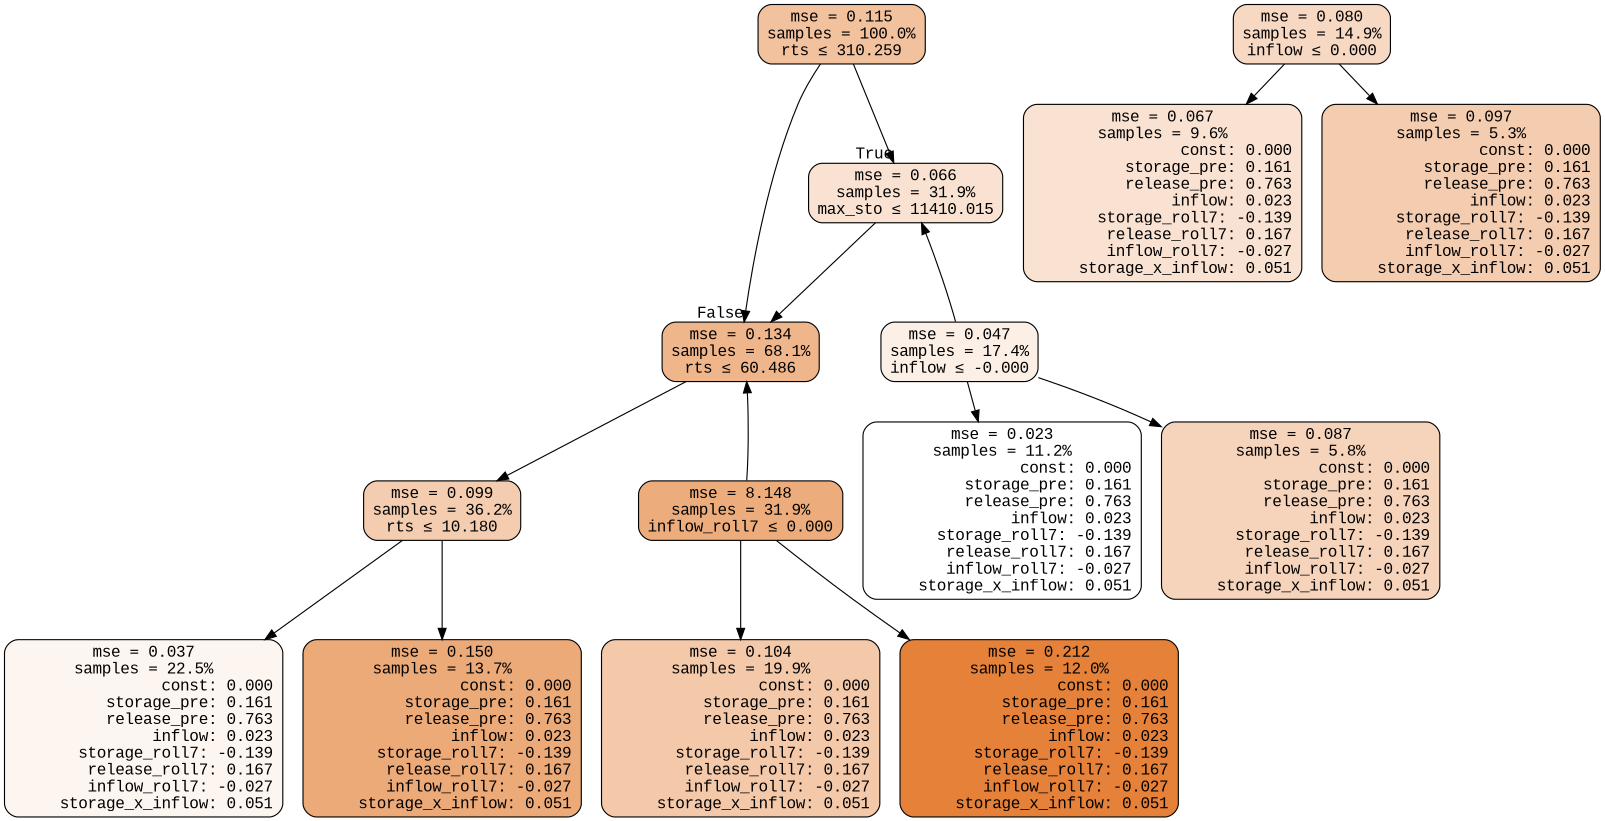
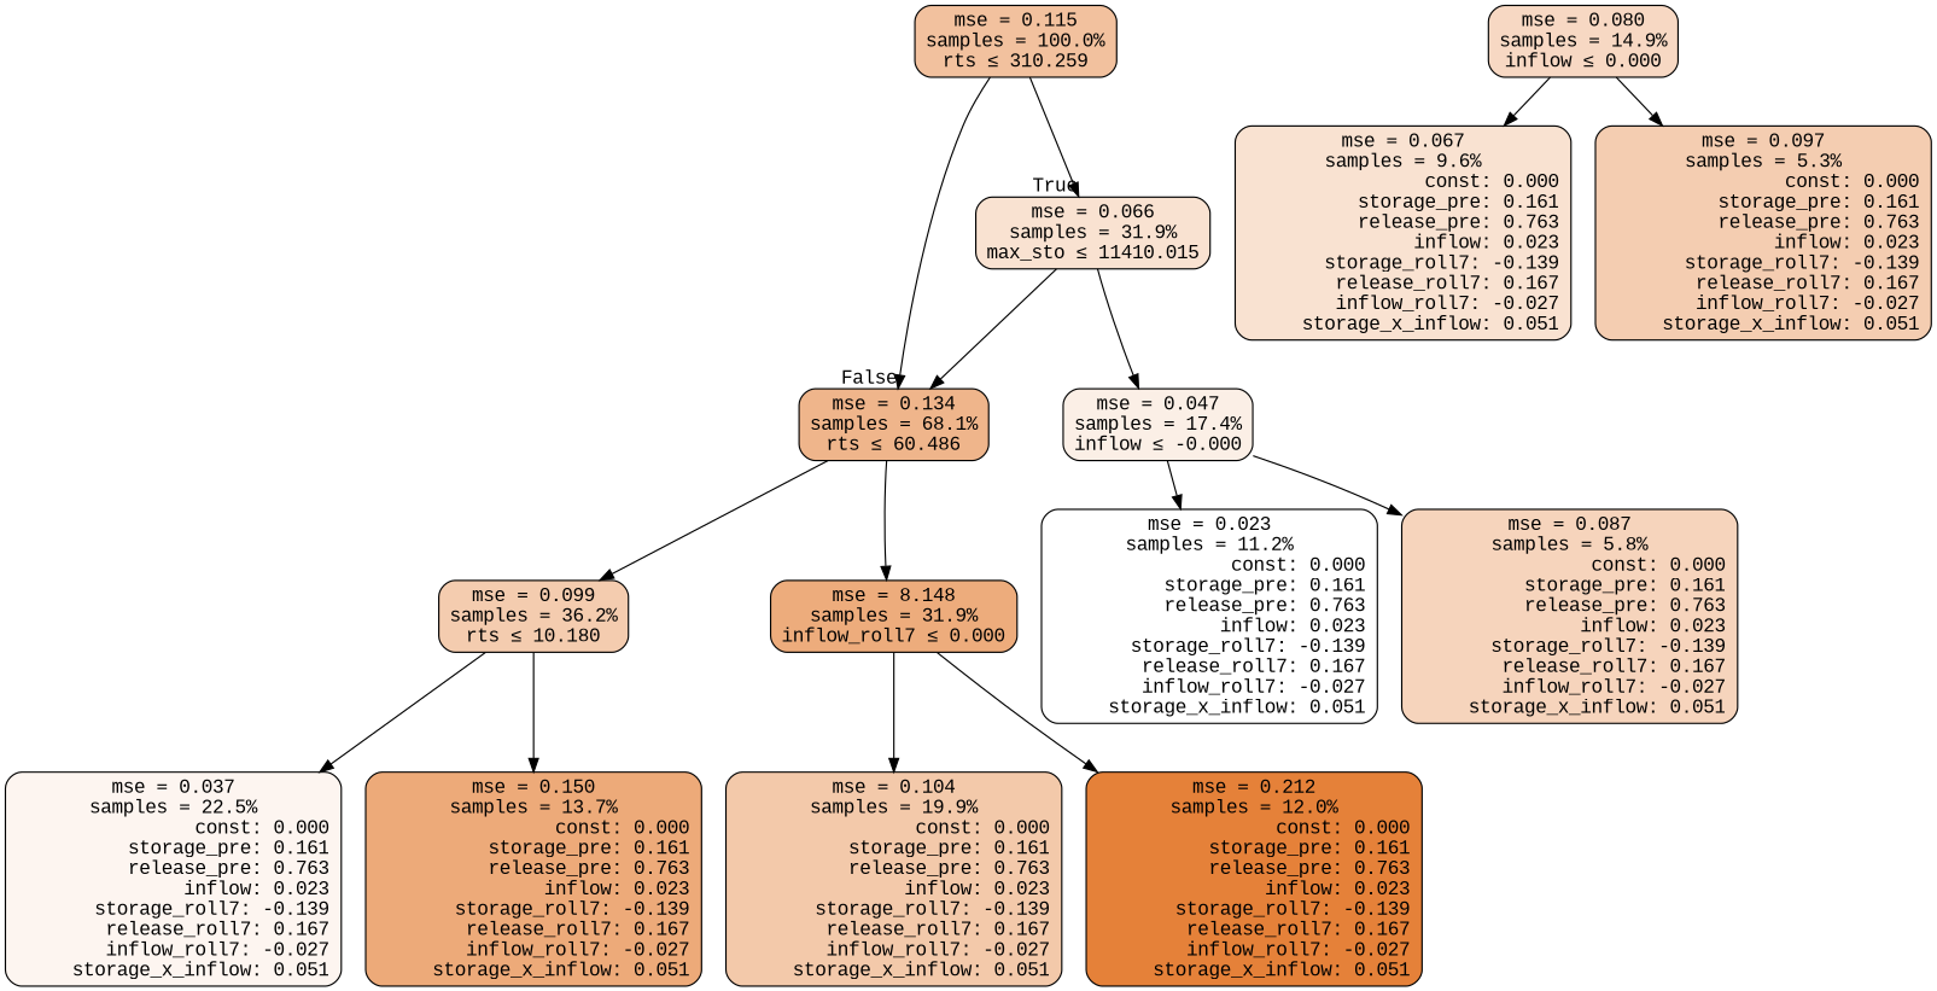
  digraph {
    fontname="Liberation Mono"
    node [color=black fillcolor="#f9e2d1" fontname="Liberation Mono" shape=rectangle style="filled, rounded"]
    edge [fontname="Liberation Mono"]
    n1 [fillcolor="#f2c19e" label="mse = 0.115\nsamples = 100.0%\nrts &le; 310.259"]
    n2 [fillcolor="#efb58b" label="mse = 0.134\nsamples = 68.1%\nrts &le; 60.486"]
    n3 [label="mse = 0.066\nsamples = 31.9%\nmax_sto &le; 11410.015"]
    n4 [fillcolor="#f4ccaf" label="mse = 0.099\nsamples = 36.2%\nrts &le; 10.180"]
    n5 [fillcolor="#edac7c" label="mse = 8.148\nsamples = 31.9%\ninflow_roll7 &le; 0.000"]
    n6 [fillcolor="#fbefe6" label="mse = 0.047\nsamples = 17.4%\ninflow &le; -0.000"]
    n7 [fillcolor="#fdf5f0" label="mse = 0.037\nsamples = 22.5%\n                const: 0.000\n          storage_pre: 0.161\n          release_pre: 0.763\n               inflow: 0.023\n       storage_roll7: -0.139\n        release_roll7: 0.167\n        inflow_roll7: -0.027\n     storage_x_inflow: 0.051"]
    n8 [fillcolor="#edaa79" label="mse = 0.150\nsamples = 13.7%\n                const: 0.000\n          storage_pre: 0.161\n          release_pre: 0.763\n               inflow: 0.023\n       storage_roll7: -0.139\n        release_roll7: 0.167\n        inflow_roll7: -0.027\n     storage_x_inflow: 0.051"]
    n9 [fillcolor="#f3c9aa" label="mse = 0.104\nsamples = 19.9%\n                const: 0.000\n          storage_pre: 0.161\n          release_pre: 0.763\n               inflow: 0.023\n       storage_roll7: -0.139\n        release_roll7: 0.167\n        inflow_roll7: -0.027\n     storage_x_inflow: 0.051"]
    n10 [fillcolor="#e58139" label="mse = 0.212\nsamples = 12.0%\n                const: 0.000\n          storage_pre: 0.161\n          release_pre: 0.763\n               inflow: 0.023\n       storage_roll7: -0.139\n        release_roll7: 0.167\n        inflow_roll7: -0.027\n     storage_x_inflow: 0.051"]
    n11 [fillcolor="#ffffff" label="mse = 0.023\nsamples = 11.2%\n                const: 0.000\n          storage_pre: 0.161\n          release_pre: 0.763\n               inflow: 0.023\n       storage_roll7: -0.139\n        release_roll7: 0.167\n        inflow_roll7: -0.027\n     storage_x_inflow: 0.051"]
    n12 [fillcolor="#f6d4bc" label="mse = 0.087\nsamples = 5.8%\n                const: 0.000\n          storage_pre: 0.161\n          release_pre: 0.763\n               inflow: 0.023\n       storage_roll7: -0.139\n        release_roll7: 0.167\n        inflow_roll7: -0.027\n     storage_x_inflow: 0.051"]
    n13 [fillcolor="#f7d8c3" label="mse = 0.080\nsamples = 14.9%\ninflow &le; 0.000"]
    n14 [label="mse = 0.067\nsamples = 9.6%\n                const: 0.000\n          storage_pre: 0.161\n          release_pre: 0.763\n               inflow: 0.023\n       storage_roll7: -0.139\n        release_roll7: 0.167\n        inflow_roll7: -0.027\n     storage_x_inflow: 0.051"]
    n15 [fillcolor="#f4cdb1" label="mse = 0.097\nsamples = 5.3%\n                const: 0.000\n          storage_pre: 0.161\n          release_pre: 0.763\n               inflow: 0.023\n       storage_roll7: -0.139\n        release_roll7: 0.167\n        inflow_roll7: -0.027\n     storage_x_inflow: 0.051"]
    n1 -> n2 [headlabel=False labelangle=45 labeldistance=2.5]
    n1 -> n3 [headlabel=True labelangle=-45 labeldistance=2.5]
    n2 -> n4
-   n5 -> n2
+   n2 -> n5
    n3 -> n2
-   n6 -> n3
+   n3 -> n6
    n4 -> n7
    n4 -> n8
    n5 -> n9
    n5 -> n10
    n6 -> n11
    n6 -> n12
    n13 -> n14
    n13 -> n15
  }
